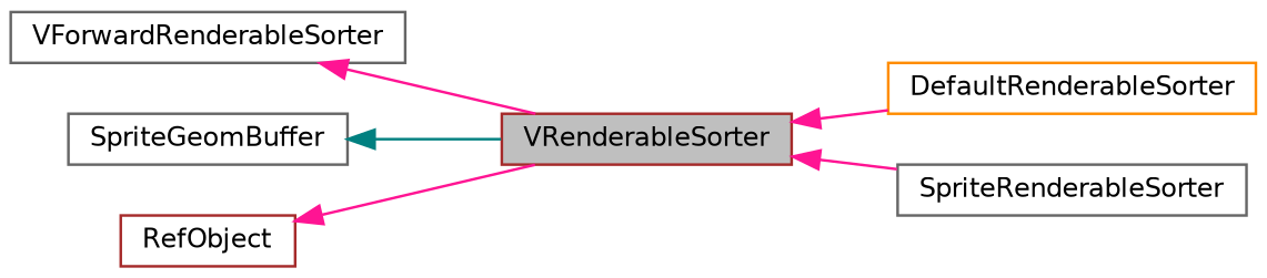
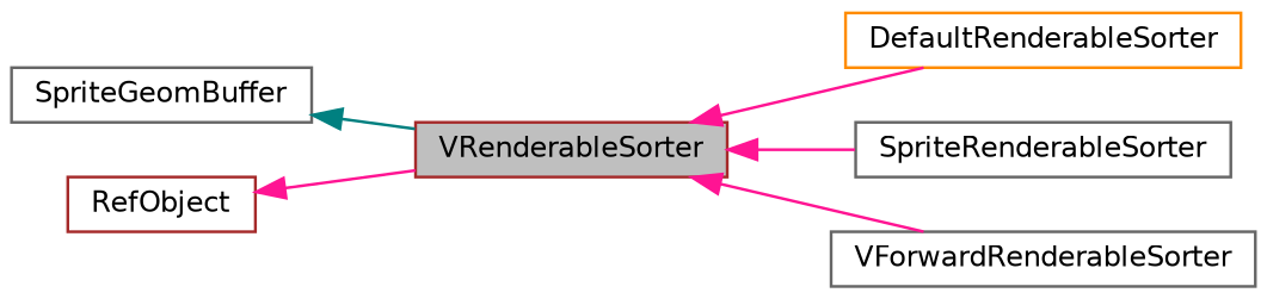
  digraph {
    rankdir=LR
    node [color=gray40 fillcolor=white fontname=Helvetica fontsize=10 shape=record style=filled]
    edge [color=deeppink dir=back fontname=Helvetica fontsize=10 labelfontname=Helvetica labelfontsize=10 style=solid]
    n1 [color=brown fillcolor=grey75 fontcolor=black height=0.2 label=VRenderableSorter width=0.4]
    n2 [color=darkorange height=0.2 label=DefaultRenderableSorter width=0.4]
    n3 [height=0.2 label=SpriteRenderableSorter width=0.4]
    n4 [height=0.2 label=VForwardRenderableSorter width=0.4]
    n5 [height=0.2 label=SpriteGeomBuffer width=0.4]
    n6 [color=brown height=0.2 label=RefObject width=0.4]
    n1 -> n2
    n1 -> n3
-   n4 -> n1
+   n1 -> n4
    n5 -> n1 [color=teal]
    n6 -> n1
  }
